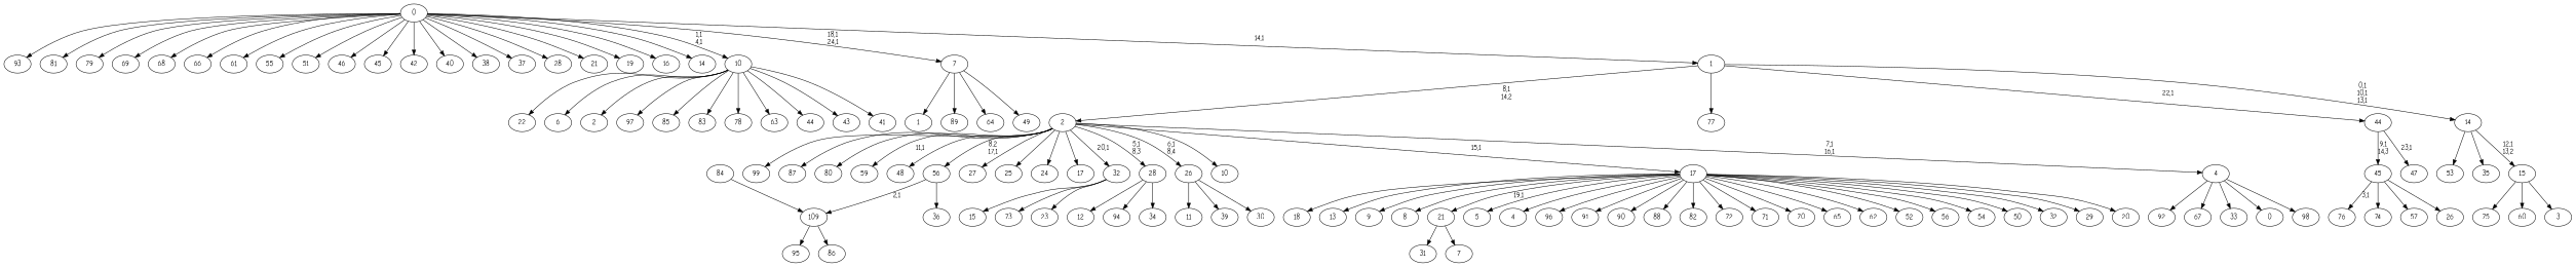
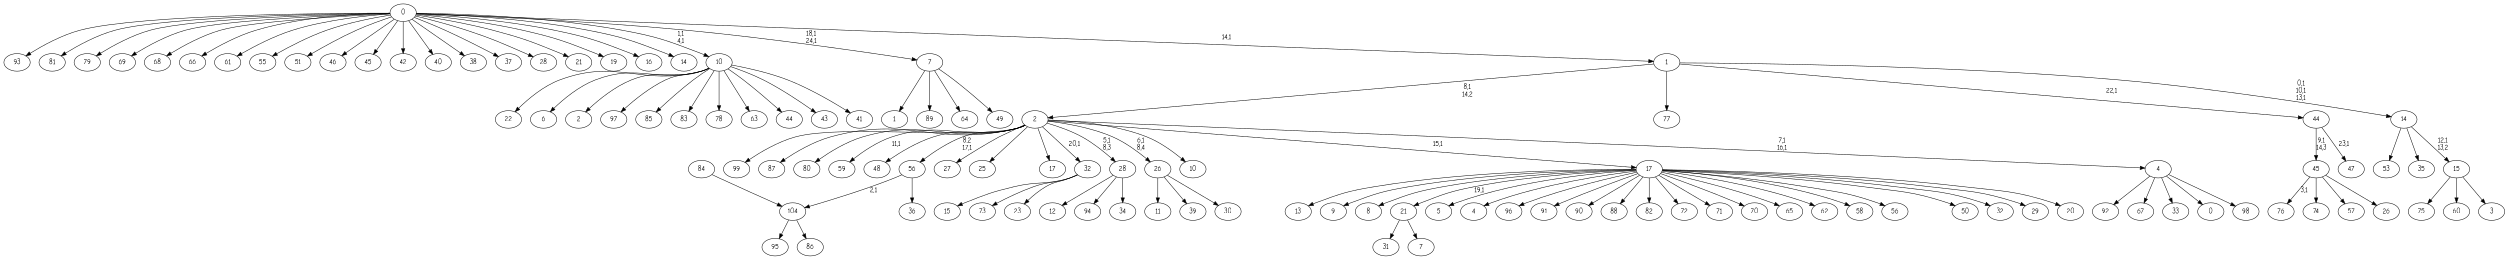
  digraph {
    fontname="Comic Neue"
    node [fontname="Comic Neue"]
    edge [fontname="Comic Neue"]
    n1 [label=99]
    n2 [label=98]
    n3 [label=97]
    n4 [label=96]
    n5 [label=95]
    n6 [label=94]
    n7 [label=93]
    n8 [label=92]
    n9 [label=91]
    n10 [label=90]
    n11 [label=89]
    n12 [label=88]
    n13 [label=87]
    n14 [label=86]
    n15 [label=85]
    n16 [label=84]
-   109
+   109 [label=104]
    n18 [label=83]
    n19 [label=82]
    n20 [label=81]
    n21 [label=80]
    n22 [label=79]
    n23 [label=78]
    n24 [label=77]
    n25 [label=76]
    n26 [label=75]
    n27 [label=74]
    n28 [label=73]
    n29 [label=72]
    n30 [label=71]
    n31 [label=70]
    n32 [label=69]
    n33 [label=68]
    n34 [label=67]
    n35 [label=66]
    n36 [label=65]
    n37 [label=64]
    n38 [label=63]
    n39 [label=62]
    n40 [label=61]
    n41 [label=60]
    n42 [label=59]
-   n43 [label=52]
+   n43 [label=58]
    n44 [label=57]
    n45 [label=56]
    n46 [label=55]
-   n47 [label=54]
    n48 [label=53]
    n49 [label=51]
    n50 [label=50]
    n51 [label=49]
    n52 [label=48]
    n53 [label=47]
    n54 [label=46]
    n55 [label=45]
    n56 [label=44]
    n57 [label=43]
    n58 [label=42]
    n59 [label=41]
    n60 [label=40]
    n61 [label=39]
    n62 [label=38]
    n63 [label=37]
    n64 [label=36]
    56
    n66 [label=35]
    n67 [label=34]
    n68 [label=33]
    n69 [label=32]
    n70 [label=31]
    n71 [label=30]
    n72 [label=29]
    n73 [label=28]
    n74 [label=27]
    n75 [label=26]
    45
    44
    n78 [label=25]
-   n79 [label=24]
    n80 [label=23]
    n81 [label=22]
    n82 [label=21]
    n83 [label=20]
    n84 [label=19]
-   n85 [label=18]
    n86 [label=17]
    n87 [label=16]
    n88 [label=15]
    32
    n90 [label=14]
    n91 [label=13]
    n92 [label=12]
    28
    n94 [label=11]
    26
    n96 [label=10]
    n97 [label=9]
    n98 [label=8]
    n99 [label=7]
    21
    n101 [label=6]
    n102 [label=5]
    n103 [label=4]
    17
    n105 [label=3]
    15
    14
    n108 [label=2]
    10
    n110 [label=1]
    7
    n112 [label=0]
    4
    2
    1
    0
    n16 -> 109
    109 -> n5
    109 -> n14
    56 -> 109 [label="2,1"]
    56 -> n64
    45 -> n25 [label="3,1"]
    45 -> n27
    45 -> n44
    45 -> n75
    44 -> n53 [label="23,1"]
    44 -> 45 [label="9,1\n14,3"]
    32 -> n28
    32 -> n80
    32 -> n88
    28 -> n6
    28 -> n67
    28 -> n92
    26 -> n61
    26 -> n71
    26 -> n94
    21 -> n70
    21 -> n99
    17 -> n4
    17 -> n9
    17 -> n10
    17 -> n12
    17 -> n19
    17 -> n29
    17 -> n30
    17 -> n31
    17 -> n36
    17 -> n39
    17 -> n43
    17 -> n45
-   17 -> n47
    17 -> n50
    17 -> n69
    17 -> n72
    17 -> n83
-   17 -> n85
    17 -> n91
    17 -> n97
    17 -> n98
    17 -> 21 [label="19,1"]
    17 -> n102
    17 -> n103
    15 -> n26
    15 -> n41
    15 -> n105
    14 -> n48
    14 -> n66
    14 -> 15 [label="12,1\n13,2"]
    10 -> n3
    10 -> n15
    10 -> n18
    10 -> n23
    10 -> n38
    10 -> n56
    10 -> n57
    10 -> n59
    10 -> n81
    10 -> n101
    10 -> n108
    7 -> n11
    7 -> n37
    7 -> n51
    7 -> n110
    4 -> n2
    4 -> n8
    4 -> n34
    4 -> n68
    4 -> n112
    2 -> n1
    2 -> n13
    2 -> n21
    2 -> n42 [label="11,1"]
    2 -> n52
    2 -> 56 [label="8,2\n17,1"]
    2 -> n74
    2 -> n78
-   2 -> n79
    2 -> n86
    2 -> 32 [label="20,1"]
    2 -> 28 [label="5,1\n8,3"]
    2 -> 26 [label="6,1\n8,4"]
    2 -> n96
    2 -> 17 [label="15,1"]
    2 -> 4 [label="7,1\n16,1"]
    1 -> n24
    1 -> 44 [label="22,1"]
    1 -> 14 [label="0,1\n10,1\n13,1"]
    1 -> 2 [label="8,1\n14,2"]
    0 -> n7
    0 -> n20
    0 -> n22
    0 -> n32
    0 -> n33
    0 -> n35
    0 -> n40
    0 -> n46
    0 -> n49
    0 -> n54
    0 -> n55
    0 -> n58
    0 -> n60
    0 -> n62
    0 -> n63
    0 -> n73
    0 -> n82
    0 -> n84
    0 -> n87
    0 -> n90
    0 -> 10 [label="1,1\n4,1"]
    0 -> 7 [label="18,1\n24,1"]
    0 -> 1 [label="14,1"]
  }
